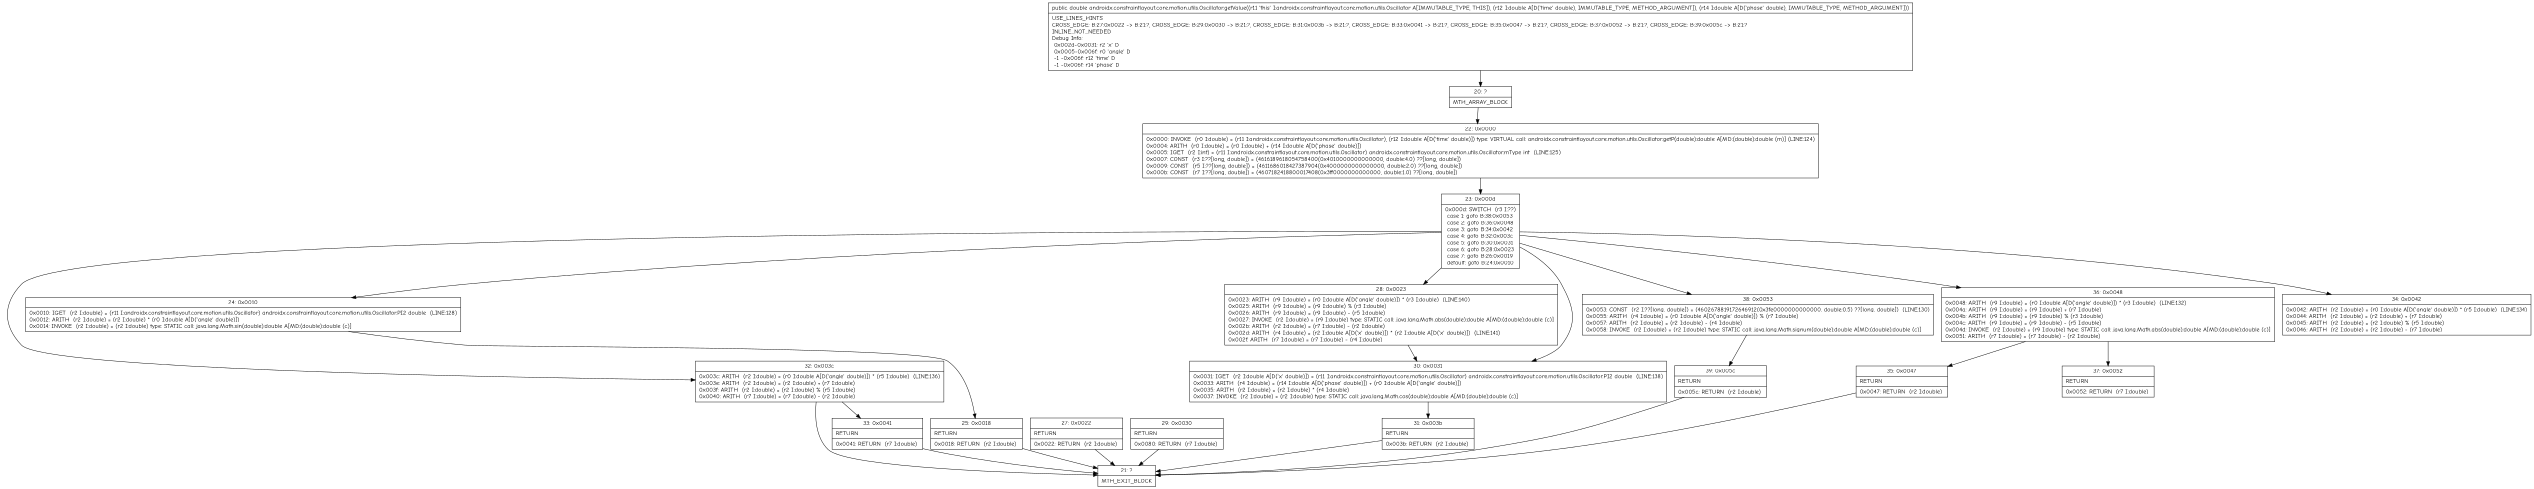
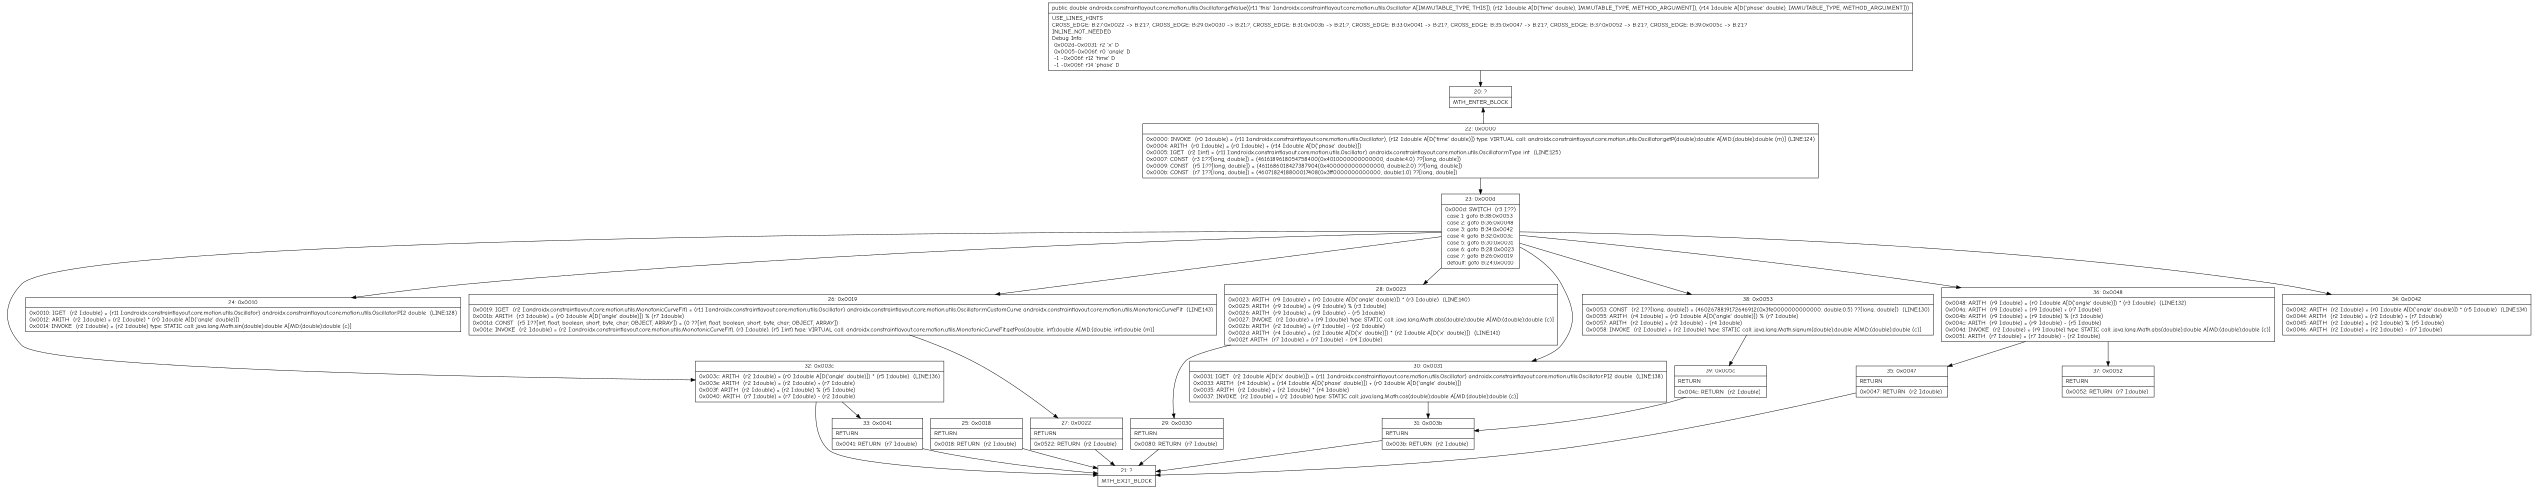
  digraph {
    fontname="Comic Neue"
    node [fontname="Comic Neue" shape=record]
    edge [fontname="Comic Neue"]
-   n1 [label="{20\:\ ?|MTH_ARRAY_BLOCK\l}"]
+   n1 [label="{20\:\ ?|MTH_ENTER_BLOCK\l}"]
    n2 [label="{22\:\ 0x0000|0x0000: INVOKE  (r0 I:double) = (r11 I:androidx.constraintlayout.core.motion.utils.Oscillator), (r12 I:double A[D('time' double)]) type: VIRTUAL call: androidx.constraintlayout.core.motion.utils.Oscillator.getP(double):double A[MD:(double):double (m)] (LINE:124)\l0x0004: ARITH  (r0 I:double) = (r0 I:double) + (r14 I:double A[D('phase' double)]) \l0x0005: IGET  (r2 I:int) = (r11 I:androidx.constraintlayout.core.motion.utils.Oscillator) androidx.constraintlayout.core.motion.utils.Oscillator.mType int  (LINE:125)\l0x0007: CONST  (r3 I:??[long, double]) = (4616189618054758400(0x4010000000000000, double:4.0) ??[long, double]) \l0x0009: CONST  (r5 I:??[long, double]) = (4611686018427387904(0x4000000000000000, double:2.0) ??[long, double]) \l0x000b: CONST  (r7 I:??[long, double]) = (4607182418800017408(0x3ff0000000000000, double:1.0) ??[long, double]) \l}"]
    n3 [label="{23\:\ 0x000d|0x000d: SWITCH  (r3 I:??)\l case 1: goto B:38:0x0053\l case 2: goto B:36:0x0048\l case 3: goto B:34:0x0042\l case 4: goto B:32:0x003c\l case 5: goto B:30:0x0031\l case 6: goto B:28:0x0023\l case 7: goto B:26:0x0019\l default: goto B:24:0x0010 \l}"]
    n4 [label="{24\:\ 0x0010|0x0010: IGET  (r2 I:double) = (r11 I:androidx.constraintlayout.core.motion.utils.Oscillator) androidx.constraintlayout.core.motion.utils.Oscillator.PI2 double  (LINE:128)\l0x0012: ARITH  (r2 I:double) = (r2 I:double) * (r0 I:double A[D('angle' double)]) \l0x0014: INVOKE  (r2 I:double) = (r2 I:double) type: STATIC call: java.lang.Math.sin(double):double A[MD:(double):double (c)]\l}"]
+   n5 [label="{26\:\ 0x0019|0x0019: IGET  (r2 I:androidx.constraintlayout.core.motion.utils.MonotonicCurveFit) = (r11 I:androidx.constraintlayout.core.motion.utils.Oscillator) androidx.constraintlayout.core.motion.utils.Oscillator.mCustomCurve androidx.constraintlayout.core.motion.utils.MonotonicCurveFit  (LINE:143)\l0x001b: ARITH  (r3 I:double) = (r0 I:double A[D('angle' double)]) % (r7 I:double) \l0x001d: CONST  (r5 I:??[int, float, boolean, short, byte, char, OBJECT, ARRAY]) = (0 ??[int, float, boolean, short, byte, char, OBJECT, ARRAY]) \l0x001e: INVOKE  (r2 I:double) = (r2 I:androidx.constraintlayout.core.motion.utils.MonotonicCurveFit), (r3 I:double), (r5 I:int) type: VIRTUAL call: androidx.constraintlayout.core.motion.utils.MonotonicCurveFit.getPos(double, int):double A[MD:(double, int):double (m)]\l}"]
    n6 [label="{28\:\ 0x0023|0x0023: ARITH  (r9 I:double) = (r0 I:double A[D('angle' double)]) * (r3 I:double)  (LINE:140)\l0x0025: ARITH  (r9 I:double) = (r9 I:double) % (r3 I:double) \l0x0026: ARITH  (r9 I:double) = (r9 I:double) \- (r5 I:double) \l0x0027: INVOKE  (r2 I:double) = (r9 I:double) type: STATIC call: java.lang.Math.abs(double):double A[MD:(double):double (c)]\l0x002b: ARITH  (r2 I:double) = (r7 I:double) \- (r2 I:double) \l0x002d: ARITH  (r4 I:double) = (r2 I:double A[D('x' double)]) * (r2 I:double A[D('x' double)])  (LINE:141)\l0x002f: ARITH  (r7 I:double) = (r7 I:double) \- (r4 I:double) \l}"]
    n7 [label="{30\:\ 0x0031|0x0031: IGET  (r2 I:double A[D('x' double)]) = (r11 I:androidx.constraintlayout.core.motion.utils.Oscillator) androidx.constraintlayout.core.motion.utils.Oscillator.PI2 double  (LINE:138)\l0x0033: ARITH  (r4 I:double) = (r14 I:double A[D('phase' double)]) + (r0 I:double A[D('angle' double)]) \l0x0035: ARITH  (r2 I:double) = (r2 I:double) * (r4 I:double) \l0x0037: INVOKE  (r2 I:double) = (r2 I:double) type: STATIC call: java.lang.Math.cos(double):double A[MD:(double):double (c)]\l}"]
    n8 [label="{32\:\ 0x003c|0x003c: ARITH  (r2 I:double) = (r0 I:double A[D('angle' double)]) * (r5 I:double)  (LINE:136)\l0x003e: ARITH  (r2 I:double) = (r2 I:double) + (r7 I:double) \l0x003f: ARITH  (r2 I:double) = (r2 I:double) % (r5 I:double) \l0x0040: ARITH  (r7 I:double) = (r7 I:double) \- (r2 I:double) \l}"]
    n9 [label="{34\:\ 0x0042|0x0042: ARITH  (r2 I:double) = (r0 I:double A[D('angle' double)]) * (r5 I:double)  (LINE:134)\l0x0044: ARITH  (r2 I:double) = (r2 I:double) + (r7 I:double) \l0x0045: ARITH  (r2 I:double) = (r2 I:double) % (r5 I:double) \l0x0046: ARITH  (r2 I:double) = (r2 I:double) \- (r7 I:double) \l}"]
    n10 [label="{36\:\ 0x0048|0x0048: ARITH  (r9 I:double) = (r0 I:double A[D('angle' double)]) * (r3 I:double)  (LINE:132)\l0x004a: ARITH  (r9 I:double) = (r9 I:double) + (r7 I:double) \l0x004b: ARITH  (r9 I:double) = (r9 I:double) % (r3 I:double) \l0x004c: ARITH  (r9 I:double) = (r9 I:double) \- (r5 I:double) \l0x004d: INVOKE  (r2 I:double) = (r9 I:double) type: STATIC call: java.lang.Math.abs(double):double A[MD:(double):double (c)]\l0x0051: ARITH  (r7 I:double) = (r7 I:double) \- (r2 I:double) \l}"]
    n11 [label="{38\:\ 0x0053|0x0053: CONST  (r2 I:??[long, double]) = (4602678819172646912(0x3fe0000000000000, double:0.5) ??[long, double])  (LINE:130)\l0x0055: ARITH  (r4 I:double) = (r0 I:double A[D('angle' double)]) % (r7 I:double) \l0x0057: ARITH  (r2 I:double) = (r2 I:double) \- (r4 I:double) \l0x0058: INVOKE  (r2 I:double) = (r2 I:double) type: STATIC call: java.lang.Math.signum(double):double A[MD:(double):double (c)]\l}"]
    n12 [label="{25\:\ 0x0018|RETURN\l|0x0018: RETURN  (r2 I:double) \l}"]
-   n13 [label="{27\:\ 0x0022|RETURN\l|0x0022: RETURN  (r2 I:double) \l}"]
+   n13 [label="{27\:\ 0x0022|RETURN\l|0x0522: RETURN  (r2 I:double) \l}"]
    n14 [label="{29\:\ 0x0030|RETURN\l|0x0080: RETURN  (r7 I:double) \l}"]
    n15 [label="{31\:\ 0x003b|RETURN\l|0x003b: RETURN  (r2 I:double) \l}"]
    n16 [label="{21\:\ ?|MTH_EXIT_BLOCK\l}"]
    n17 [label="{33\:\ 0x0041|RETURN\l|0x0041: RETURN  (r7 I:double) \l}"]
    n18 [label="{35\:\ 0x0047|RETURN\l|0x0047: RETURN  (r2 I:double) \l}"]
    n19 [label="{37\:\ 0x0052|RETURN\l|0x0052: RETURN  (r7 I:double) \l}"]
-   n20 [label="{39\:\ 0x005c|RETURN\l|0x005c: RETURN  (r2 I:double) \l}"]
+   n20 [label="{39\:\ 0x005c|RETURN\l|0x004c: RETURN  (r2 I:double) \l}"]
    n21 [label="{public double androidx.constraintlayout.core.motion.utils.Oscillator.getValue((r11 'this' I:androidx.constraintlayout.core.motion.utils.Oscillator A[IMMUTABLE_TYPE, THIS]), (r12 I:double A[D('time' double), IMMUTABLE_TYPE, METHOD_ARGUMENT]), (r14 I:double A[D('phase' double), IMMUTABLE_TYPE, METHOD_ARGUMENT]))  | USE_LINES_HINTS\lCROSS_EDGE: B:27:0x0022 \-\> B:21:?, CROSS_EDGE: B:29:0x0030 \-\> B:21:?, CROSS_EDGE: B:31:0x003b \-\> B:21:?, CROSS_EDGE: B:33:0x0041 \-\> B:21:?, CROSS_EDGE: B:35:0x0047 \-\> B:21:?, CROSS_EDGE: B:37:0x0052 \-\> B:21:?, CROSS_EDGE: B:39:0x005c \-\> B:21:?\lINLINE_NOT_NEEDED\lDebug Info:\l  0x002d\-0x0031: r2 'x' D\l  0x0005\-0x006f: r0 'angle' D\l  \-1 \-0x006f: r12 'time' D\l  \-1 \-0x006f: r14 'phase' D\l}"]
-   n1 -> n2
+   n2 -> n1
    n2 -> n3
    n3 -> n4
+   n3 -> n5
    n3 -> n6
    n3 -> n7
    n3 -> n8
    n3 -> n9
    n3 -> n10
    n3 -> n11
-   n4 -> n12
-   n6 -> n7
+   n5 -> n13
+   n6 -> n14
    n7 -> n15
    n8 -> n16
    n8 -> n17
    n10 -> n18
    n10 -> n19
    n11 -> n20
    n12 -> n16
    n13 -> n16
    n14 -> n16
    n15 -> n16
    n17 -> n16
    n18 -> n16
-   n20 -> n16
+   n20 -> n15
    n21 -> n1
  }
